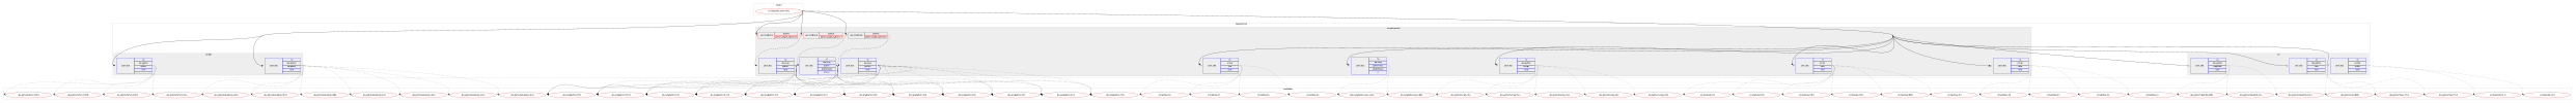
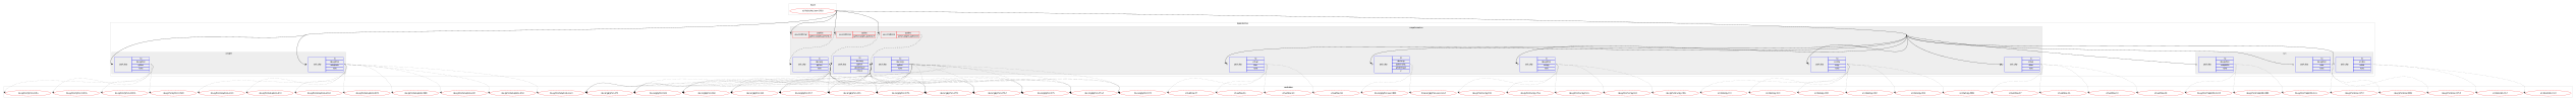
  digraph {
    compound=true
    concentrate=true
    fontname=Montserrat
    fontsize=10
    newrank=true
    rankdir=TB
    ranksep=1.5
    node [color=red fontname=Montserrat fontsize=10]
    edge [arrowhead=vee fontname=Montserrat headport=w style=dotted tailport=e weight=100]
    n1 [label="sci-libs/scikits_learn-0.19.0" width=4]
    n2 [color=blue label=<<TABLE BORDER="0" CELLBORDER="1" CELLSPACING="0" CELLPADDING="4" WIDTH="220"><TR><TD ROWSPAN="6" CELLPADDING="30">pack_dep</TD></TR><TR><TD WIDTH="110">no</TD></TR><TR><TD>dev-python</TD></TR><TR><TD>cython</TD></TR><TR><TD>none</TD></TR><TR><TD></TD></TR></TABLE>> shape=none]
    n3 [color=blue label=<<TABLE BORDER="0" CELLBORDER="1" CELLSPACING="0" CELLPADDING="4" WIDTH="220"><TR><TD ROWSPAN="6" CELLPADDING="30">pack_dep</TD></TR><TR><TD WIDTH="110">no</TD></TR><TR><TD>dev-python</TD></TR><TR><TD>setuptools</TD></TR><TR><TD>none</TD></TR><TR><TD></TD></TR></TABLE>> shape=none]
    n4 [color=blue label=<<TABLE BORDER="0" CELLBORDER="1" CELLSPACING="0" CELLPADDING="4" WIDTH="220"><TR><TD ROWSPAN="6" CELLPADDING="30">pack_dep</TD></TR><TR><TD WIDTH="110">no</TD></TR><TR><TD>dev-lang</TD></TR><TR><TD>python</TD></TR><TR><TD>greaterequal</TD></TR><TR><TD>2.7.5-r2</TD></TR></TABLE>> shape=none]
    n5 [label=<<TABLE BORDER="0" CELLBORDER="1" CELLSPACING="0" CELLPADDING="4"><TR><TD ROWSPAN="3" CELLPADDING="10">use_conditional</TD></TR><TR><TD>positive</TD></TR><TR><TD>python_targets_python2_7</TD></TR></TABLE>> shape=none]
    n6 [color=blue label=<<TABLE BORDER="0" CELLBORDER="1" CELLSPACING="0" CELLPADDING="4" WIDTH="220"><TR><TD ROWSPAN="6" CELLPADDING="30">pack_dep</TD></TR><TR><TD WIDTH="110">no</TD></TR><TR><TD>dev-lang</TD></TR><TR><TD>python</TD></TR><TR><TD>none</TD></TR><TR><TD></TD></TR></TABLE>> shape=none]
    n7 [label=<<TABLE BORDER="0" CELLBORDER="1" CELLSPACING="0" CELLPADDING="4"><TR><TD ROWSPAN="3" CELLPADDING="10">use_conditional</TD></TR><TR><TD>positive</TD></TR><TR><TD>python_targets_python3_5</TD></TR></TABLE>> shape=none]
    n8 [color=blue label=<<TABLE BORDER="0" CELLBORDER="1" CELLSPACING="0" CELLPADDING="4" WIDTH="220"><TR><TD ROWSPAN="6" CELLPADDING="30">pack_dep</TD></TR><TR><TD WIDTH="110">no</TD></TR><TR><TD>virtual</TD></TR><TR><TD>blas</TD></TR><TR><TD>none</TD></TR><TR><TD></TD></TR></TABLE>> shape=none]
    n9 [color=blue label=<<TABLE BORDER="0" CELLBORDER="1" CELLSPACING="0" CELLPADDING="4" WIDTH="220"><TR><TD ROWSPAN="6" CELLPADDING="30">pack_dep</TD></TR><TR><TD WIDTH="110">no</TD></TR><TR><TD>dev-lang</TD></TR><TR><TD>python</TD></TR><TR><TD>none</TD></TR><TR><TD></TD></TR></TABLE>> shape=none]
    n10 [label=<<TABLE BORDER="0" CELLBORDER="1" CELLSPACING="0" CELLPADDING="4"><TR><TD ROWSPAN="3" CELLPADDING="10">use_conditional</TD></TR><TR><TD>positive</TD></TR><TR><TD>python_targets_python3_6</TD></TR></TABLE>> shape=none]
    n11 [color=blue label=<<TABLE BORDER="0" CELLBORDER="1" CELLSPACING="0" CELLPADDING="4" WIDTH="220"><TR><TD ROWSPAN="6" CELLPADDING="30">pack_dep</TD></TR><TR><TD WIDTH="110">no</TD></TR><TR><TD>dev-lang</TD></TR><TR><TD>python-exec</TD></TR><TR><TD>greaterequal</TD></TR><TR><TD>2</TD></TR></TABLE>> shape=none]
    n12 [color=blue label=<<TABLE BORDER="0" CELLBORDER="1" CELLSPACING="0" CELLPADDING="4" WIDTH="220"><TR><TD ROWSPAN="6" CELLPADDING="30">pack_dep</TD></TR><TR><TD WIDTH="110">no</TD></TR><TR><TD>dev-python</TD></TR><TR><TD>numpy</TD></TR><TR><TD>none</TD></TR><TR><TD></TD></TR></TABLE>> shape=none]
    n13 [color=blue label=<<TABLE BORDER="0" CELLBORDER="1" CELLSPACING="0" CELLPADDING="4" WIDTH="220"><TR><TD ROWSPAN="6" CELLPADDING="30">pack_dep</TD></TR><TR><TD WIDTH="110">no</TD></TR><TR><TD>sci-libs</TD></TR><TR><TD>scipy</TD></TR><TR><TD>none</TD></TR><TR><TD></TD></TR></TABLE>> shape=none]
    n14 [color=blue label=<<TABLE BORDER="0" CELLBORDER="1" CELLSPACING="0" CELLPADDING="4" WIDTH="220"><TR><TD ROWSPAN="6" CELLPADDING="30">pack_dep</TD></TR><TR><TD WIDTH="110">no</TD></TR><TR><TD>virtual</TD></TR><TR><TD>cblas</TD></TR><TR><TD>none</TD></TR><TR><TD></TD></TR></TABLE>> shape=none]
    n15 [color=blue label=<<TABLE BORDER="0" CELLBORDER="1" CELLSPACING="0" CELLPADDING="4" WIDTH="220"><TR><TD ROWSPAN="6" CELLPADDING="30">pack_dep</TD></TR><TR><TD WIDTH="110">no</TD></TR><TR><TD>dev-python</TD></TR><TR><TD>matplotlib</TD></TR><TR><TD>none</TD></TR><TR><TD></TD></TR></TABLE>> shape=none]
    n16 [color=blue label=<<TABLE BORDER="0" CELLBORDER="1" CELLSPACING="0" CELLPADDING="4" WIDTH="220"><TR><TD ROWSPAN="6" CELLPADDING="30">pack_dep</TD></TR><TR><TD WIDTH="110">no</TD></TR><TR><TD>dev-python</TD></TR><TR><TD>nose</TD></TR><TR><TD>none</TD></TR><TR><TD></TD></TR></TABLE>> shape=none]
    n17 [color=blue label=<<TABLE BORDER="0" CELLBORDER="1" CELLSPACING="0" CELLPADDING="4" WIDTH="220"><TR><TD ROWSPAN="6" CELLPADDING="30">pack_dep</TD></TR><TR><TD WIDTH="110">no</TD></TR><TR><TD>sci-libs</TD></TR><TR><TD>scikits</TD></TR><TR><TD>none</TD></TR><TR><TD></TD></TR></TABLE>> shape=none]
    n18 [label="dev-python/cython-0.29.12" width=4]
    n19 [label="dev-python/cython-0.29.16" width=4]
    n20 [label="dev-python/cython-0.29.14" width=4]
    n21 [label="dev-python/cython-0.29.4" width=4]
    n22 [label="dev-python/setuptools-36.7.2" width=4]
    n23 [label="dev-python/setuptools-40.6.3" width=4]
+   n24 [label="dev-python/setuptools-41.1.0" width=4]
    n25 [label="dev-python/setuptools-41.2.0" width=4]
    n26 [label="dev-python/setuptools-41.4.0" width=4]
    n27 [label="dev-python/setuptools-41.5.0" width=4]
    n28 [label="dev-python/setuptools-41.5.1" width=4]
    n29 [label="dev-python/setuptools-9999" width=4]
    n30 [label="dev-lang/python-2.7.15" width=4]
    n31 [label="dev-lang/python-2.7.16" width=4]
    n32 [label="dev-lang/python-3.5.5" width=4]
    n33 [label="dev-lang/python-3.5.7" width=4]
    n34 [label="dev-lang/python-3.6.5" width=4]
    n35 [label="dev-lang/python-3.6.8" width=4]
    n36 [label="dev-lang/python-3.6.9" width=4]
    n37 [label="dev-lang/python-3.7.2" width=4]
    n38 [label="dev-lang/python-3.7.3" width=4]
    n39 [label="dev-lang/python-3.7.4-r1" width=4]
    n40 [label="dev-lang/python-3.7.5" width=4]
    n41 [label="dev-lang/python-3.7.5-r1" width=4]
    n42 [label="cblas-lang/python-exec-2.4.6-r1" width=4]
    n43 [label="dev-lang/python-exec-9999" width=4]
    n44 [label="dev-python/numpy-1.14.5" width=4]
    n45 [label="dev-python/numpy-1.15.4" width=4]
    n46 [label="dev-python/numpy-1.16.1" width=4]
    n47 [label="dev-python/numpy-1.16.5" width=4]
    n48 [label="dev-python/numpy-1.8.2" width=4]
    n49 [label="sci-libs/scipy-0.16.1" width=4]
    n50 [label="sci-libs/scipy-0.18.1" width=4]
    n51 [label="sci-libs/scipy-0.19.1" width=4]
    n52 [label="sci-libs/scipy-1.0.0" width=4]
    n53 [label="sci-libs/scipy-1.1.0" width=4]
    n54 [label="sci-libs/scipy-9999" width=4]
    n55 [label="virtual/blas-9.0" width=4]
    n56 [label="virtual/blas-3.6" width=4]
    n57 [label="virtual/blas-3.7" width=4]
    n58 [label="virtual/blas-3.8" width=4]
    n59 [label="virtual/cblas-1.0" width=4]
    n60 [label="virtual/cblas-3.6" width=4]
    n61 [label="virtual/cblas-3.7" width=4]
    n62 [label="virtual/cblas-3.8" width=4]
    n63 [label="dev-python/matplotlib-2.2.2-r1" width=4]
    n64 [label="dev-python/matplotlib-2.2.4" width=4]
    n65 [label="dev-python/matplotlib-9999" width=4]
    n66 [label="dev-python/nose-1.3.7-r1" width=4]
    n67 [label="dev-python/nose-1.3.7-r3" width=4]
    n68 [label="dev-python/nose-9999" width=4]
    n69 [label="sci-libs/scikits-0.1-r1" width=4]
    n70 [label="sci-libs/scikits-0.1-r2" width=4]
    subgraph cluster_1 {
      color=gray
      label=<<i>ebuild</i>>
      rank=same
      n1
    }
    subgraph cluster_2 {
      color=gray
      label=<<i>dependencies</i>>
      subgraph cluster_3 {
        color=gray
        fillcolor="#eeeeee"
        label=<<i>compile</i>>
        style=filled
        subgraph sub_4 {
          color=gray
          fillcolor="#eeeeee"
          label=<<i>compile</i>>
          style=filled
          n2
        }
        subgraph sub_5 {
          color=gray
          fillcolor="#eeeeee"
          label=<<i>compile</i>>
          style=filled
          n3
        }
      }
      subgraph cluster_6 {
        color=gray
        fillcolor="#eeeeee"
        label=<<i>compile and run</i>>
        style=filled
        subgraph sub_7 {
          color=gray
          fillcolor="#eeeeee"
          label=<<i>compile and run</i>>
          style=filled
          n5
          subgraph sub_8 {
            color=gray
            fillcolor="#eeeeee"
            label=<<i>compile and run</i>>
            style=filled
            n4
          }
        }
        subgraph sub_9 {
          color=gray
          fillcolor="#eeeeee"
          label=<<i>compile and run</i>>
          style=filled
          n7
          subgraph sub_10 {
            color=gray
            fillcolor="#eeeeee"
            label=<<i>compile and run</i>>
            style=filled
            n6
          }
        }
        subgraph sub_11 {
          color=gray
          fillcolor="#eeeeee"
          label=<<i>compile and run</i>>
          style=filled
          n8
        }
        subgraph sub_12 {
          color=gray
          fillcolor="#eeeeee"
          label=<<i>compile and run</i>>
          style=filled
          n10
          subgraph sub_13 {
            color=gray
            fillcolor="#eeeeee"
            label=<<i>compile and run</i>>
            style=filled
            n9
          }
        }
        subgraph sub_14 {
          color=gray
          fillcolor="#eeeeee"
          label=<<i>compile and run</i>>
          style=filled
          n11
        }
        subgraph sub_15 {
          color=gray
          fillcolor="#eeeeee"
          label=<<i>compile and run</i>>
          style=filled
          n12
        }
        subgraph sub_16 {
          color=gray
          fillcolor="#eeeeee"
          label=<<i>compile and run</i>>
          style=filled
          n13
        }
        subgraph sub_17 {
          color=gray
          fillcolor="#eeeeee"
          label=<<i>compile and run</i>>
          style=filled
          n14
        }
      }
      subgraph cluster_18 {
        color=gray
        fillcolor="#eeeeee"
        label=<<i>run</i>>
        style=filled
        subgraph sub_19 {
          color=gray
          fillcolor="#eeeeee"
          label=<<i>run</i>>
          style=filled
          n15
        }
        subgraph sub_20 {
          color=gray
          fillcolor="#eeeeee"
          label=<<i>run</i>>
          style=filled
          n16
        }
        subgraph sub_21 {
          color=gray
          fillcolor="#eeeeee"
          label=<<i>run</i>>
          style=filled
          n17
        }
      }
    }
    subgraph cluster_22 {
      color=gray
      label=<<i>candidates</i>>
      rank=same
      subgraph sub_23 {
        color=black
        label=<<i>candidates</i>>
        nodesep=1
        rank=same
        n18
        n19
        n20
        n21
      }
      subgraph sub_24 {
        color=black
        label=<<i>candidates</i>>
        nodesep=1
        rank=same
        n22
        n23
+       n24
        n25
        n26
        n27
        n28
        n29
      }
      subgraph sub_25 {
        color=black
        label=<<i>candidates</i>>
        nodesep=1
        rank=same
        n30
        n31
        n32
        n33
        n34
        n35
        n36
        n37
        n38
        n39
        n40
        n41
      }
      subgraph sub_26 {
        color=black
        label=<<i>candidates</i>>
        nodesep=1
        rank=same
        n30
        n31
        n32
        n33
        n34
        n35
        n36
        n37
        n38
        n39
        n40
        n41
      }
      subgraph sub_27 {
        color=black
        label=<<i>candidates</i>>
        nodesep=1
        rank=same
        n30
        n31
        n32
        n33
        n34
        n35
        n36
        n37
        n38
        n39
        n40
        n41
      }
      subgraph sub_28 {
        color=black
        label=<<i>candidates</i>>
        nodesep=1
        rank=same
        n42
        n43
      }
      subgraph sub_29 {
        color=black
        label=<<i>candidates</i>>
        nodesep=1
        rank=same
        n44
        n45
        n46
        n47
        n48
      }
      subgraph sub_30 {
        color=black
        label=<<i>candidates</i>>
        nodesep=1
        rank=same
        n49
        n50
        n51
        n52
        n53
        n54
      }
      subgraph sub_31 {
        color=black
        label=<<i>candidates</i>>
        nodesep=1
        rank=same
        n55
        n56
        n57
        n58
      }
      subgraph sub_32 {
        color=black
        label=<<i>candidates</i>>
        nodesep=1
        rank=same
        n59
        n60
        n61
        n62
      }
      subgraph sub_33 {
        color=black
        label=<<i>candidates</i>>
        nodesep=1
        rank=same
        n63
        n64
        n65
      }
      subgraph sub_34 {
        color=black
        label=<<i>candidates</i>>
        nodesep=1
        rank=same
        n66
        n67
        n68
      }
      subgraph sub_35 {
        color=black
        label=<<i>candidates</i>>
        nodesep=1
        rank=same
        n69
        n70
      }
    }
    n1 -> n2 [style=solid weight=20]
    n1 -> n3 [style=solid weight=20]
    n1 -> n5 [arrowhead=odotvee style=solid weight=20]
    n1 -> n7 [arrowhead=odotvee style=solid weight=20]
    n1 -> n8 [arrowhead=odotvee style=solid weight=20]
    n1 -> n10 [arrowhead=odotvee style=solid weight=20]
    n1 -> n11 [arrowhead=odotvee style=solid weight=20]
    n1 -> n12 [arrowhead=odotvee style=solid weight=20]
    n1 -> n13 [arrowhead=odotvee style=solid weight=20]
    n1 -> n14 [arrowhead=odotvee style=solid weight=20]
    n1 -> n15 [arrowhead=odot style=solid weight=20]
    n1 -> n16 [arrowhead=odot style=solid weight=20]
    n1 -> n17 [arrowhead=odot style=solid weight=20]
    n2 -> n18
    n2 -> n19
    n2 -> n20
    n2 -> n21
    n3 -> n22
    n3 -> n23
+   n3 -> n24
    n3 -> n25
    n3 -> n26
    n3 -> n27
    n3 -> n28
    n3 -> n29
    n4 -> n30
    n4 -> n31
    n4 -> n32
    n4 -> n33
    n4 -> n34
    n4 -> n35
    n4 -> n36
    n4 -> n37
    n4 -> n38
    n4 -> n39
    n4 -> n40
    n4 -> n41
    n5 -> n4 [style=dashed weight=20]
    n6 -> n30
    n6 -> n31
    n6 -> n32
    n6 -> n33
    n6 -> n34
    n6 -> n35
    n6 -> n36
    n6 -> n37
    n6 -> n38
    n6 -> n39
    n6 -> n40
    n6 -> n41
    n7 -> n6 [style=dashed weight=20]
    n8 -> n55
    n8 -> n56
    n8 -> n57
    n8 -> n58
    n9 -> n30
    n9 -> n31
    n9 -> n32
    n9 -> n33
    n9 -> n34
    n9 -> n35
    n9 -> n36
    n9 -> n37
    n9 -> n38
    n9 -> n39
    n9 -> n40
    n9 -> n41
    n10 -> n9 [style=dashed weight=20]
    n11 -> n42
    n11 -> n43
    n12 -> n44
    n12 -> n45
    n12 -> n46
    n12 -> n47
    n12 -> n48
    n13 -> n49
    n13 -> n50
    n13 -> n51
    n13 -> n52
    n13 -> n53
    n13 -> n54
    n14 -> n59
    n14 -> n60
    n14 -> n61
    n14 -> n62
    n15 -> n63
    n15 -> n64
    n15 -> n65
    n16 -> n66
    n16 -> n67
    n16 -> n68
    n17 -> n69
    n17 -> n70
  }
